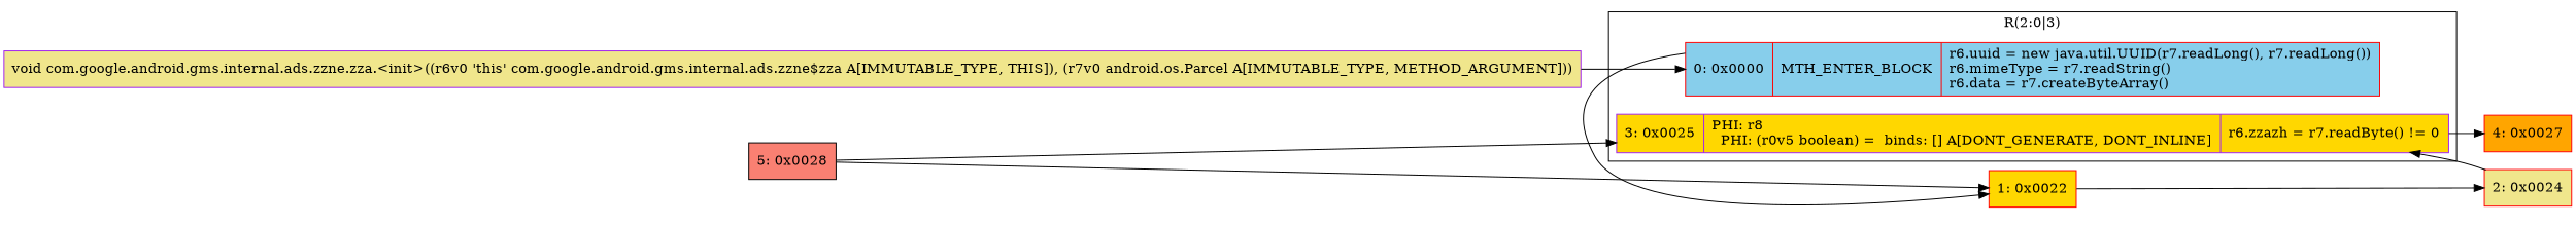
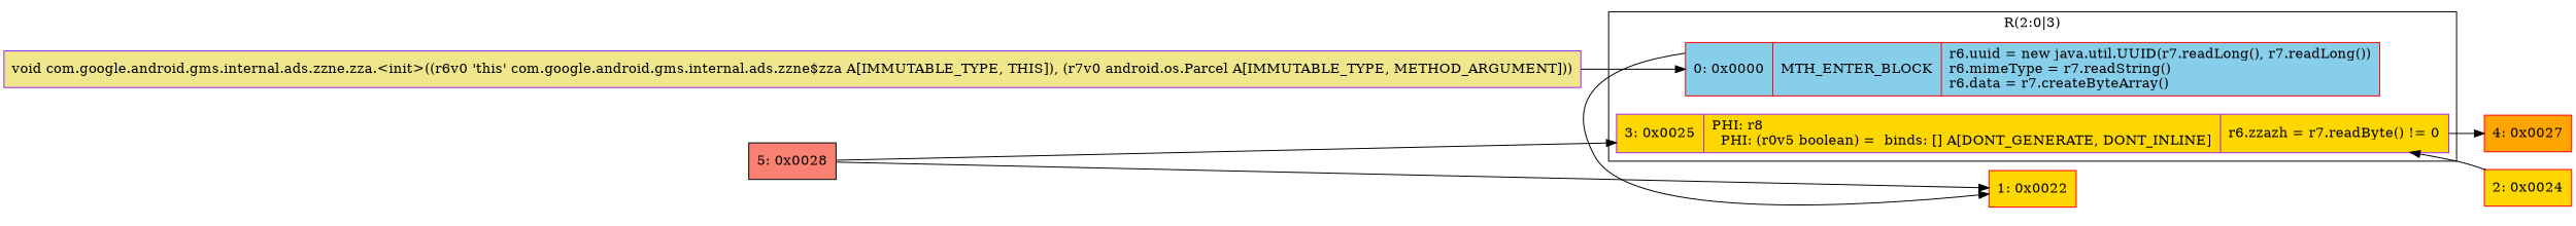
  digraph {
    rankdir=LR
    node [color=red fillcolor=gold shape=record style=filled]
    n1 [fillcolor=skyblue label="{0\:\ 0x0000|MTH_ENTER_BLOCK\l|r6.uuid = new java.util.UUID(r7.readLong(), r7.readLong())\lr6.mimeType = r7.readString()\lr6.data = r7.createByteArray()\l}"]
    n2 [color=purple label="{3\:\ 0x0025|PHI: r8 \l  PHI: (r0v5 boolean) =  binds: [] A[DONT_GENERATE, DONT_INLINE]\l|r6.zzazh = r7.readByte() != 0\l}"]
    n3 [label="{1\:\ 0x0022}"]
    n4 [fillcolor=orange label="{4\:\ 0x0027}"]
-   n5 [fillcolor=khaki label="{2\:\ 0x0024}"]
+   n5 [label="{2\:\ 0x0024}"]
    n6 [color=black fillcolor=salmon label="{5\:\ 0x0028}"]
    n7 [color=purple fillcolor=khaki label="{void com.google.android.gms.internal.ads.zzne.zza.\<init\>((r6v0 'this' com.google.android.gms.internal.ads.zzne$zza A[IMMUTABLE_TYPE, THIS]), (r7v0 android.os.Parcel A[IMMUTABLE_TYPE, METHOD_ARGUMENT])) }"]
    subgraph cluster_1 {
      label="R(2:0|3)"
      n1
      n2
    }
    n1 -> n3
    n2 -> n4
-   n3 -> n5
    n5 -> n2
    n6 -> n2
    n6 -> n3
    n7 -> n1
  }
